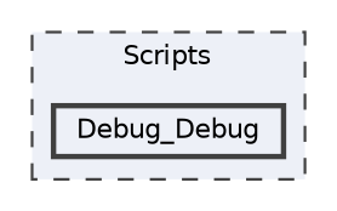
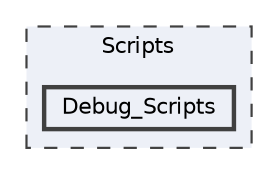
  digraph {
    compound=true
    rankdir=LR
-   n1 [color=grey25 fillcolor="#edf0f7" fontname=Helvetica fontsize=10 height=0.2 label=Debug_Debug shape=box style="filled,bold" width=0.4]
+   n1 [color=grey25 fillcolor="#edf0f7" fontname=Helvetica fontsize=10 height=0.2 label=Debug_Scripts shape=box style="filled,bold" width=0.4]
    subgraph cluster_1 {
      bgcolor="#edf0f7"
      fontname=Helvetica
      fontsize=10
      label=Scripts
      pencolor=grey25
      style="filled,dashed"
      n1
    }
  }
